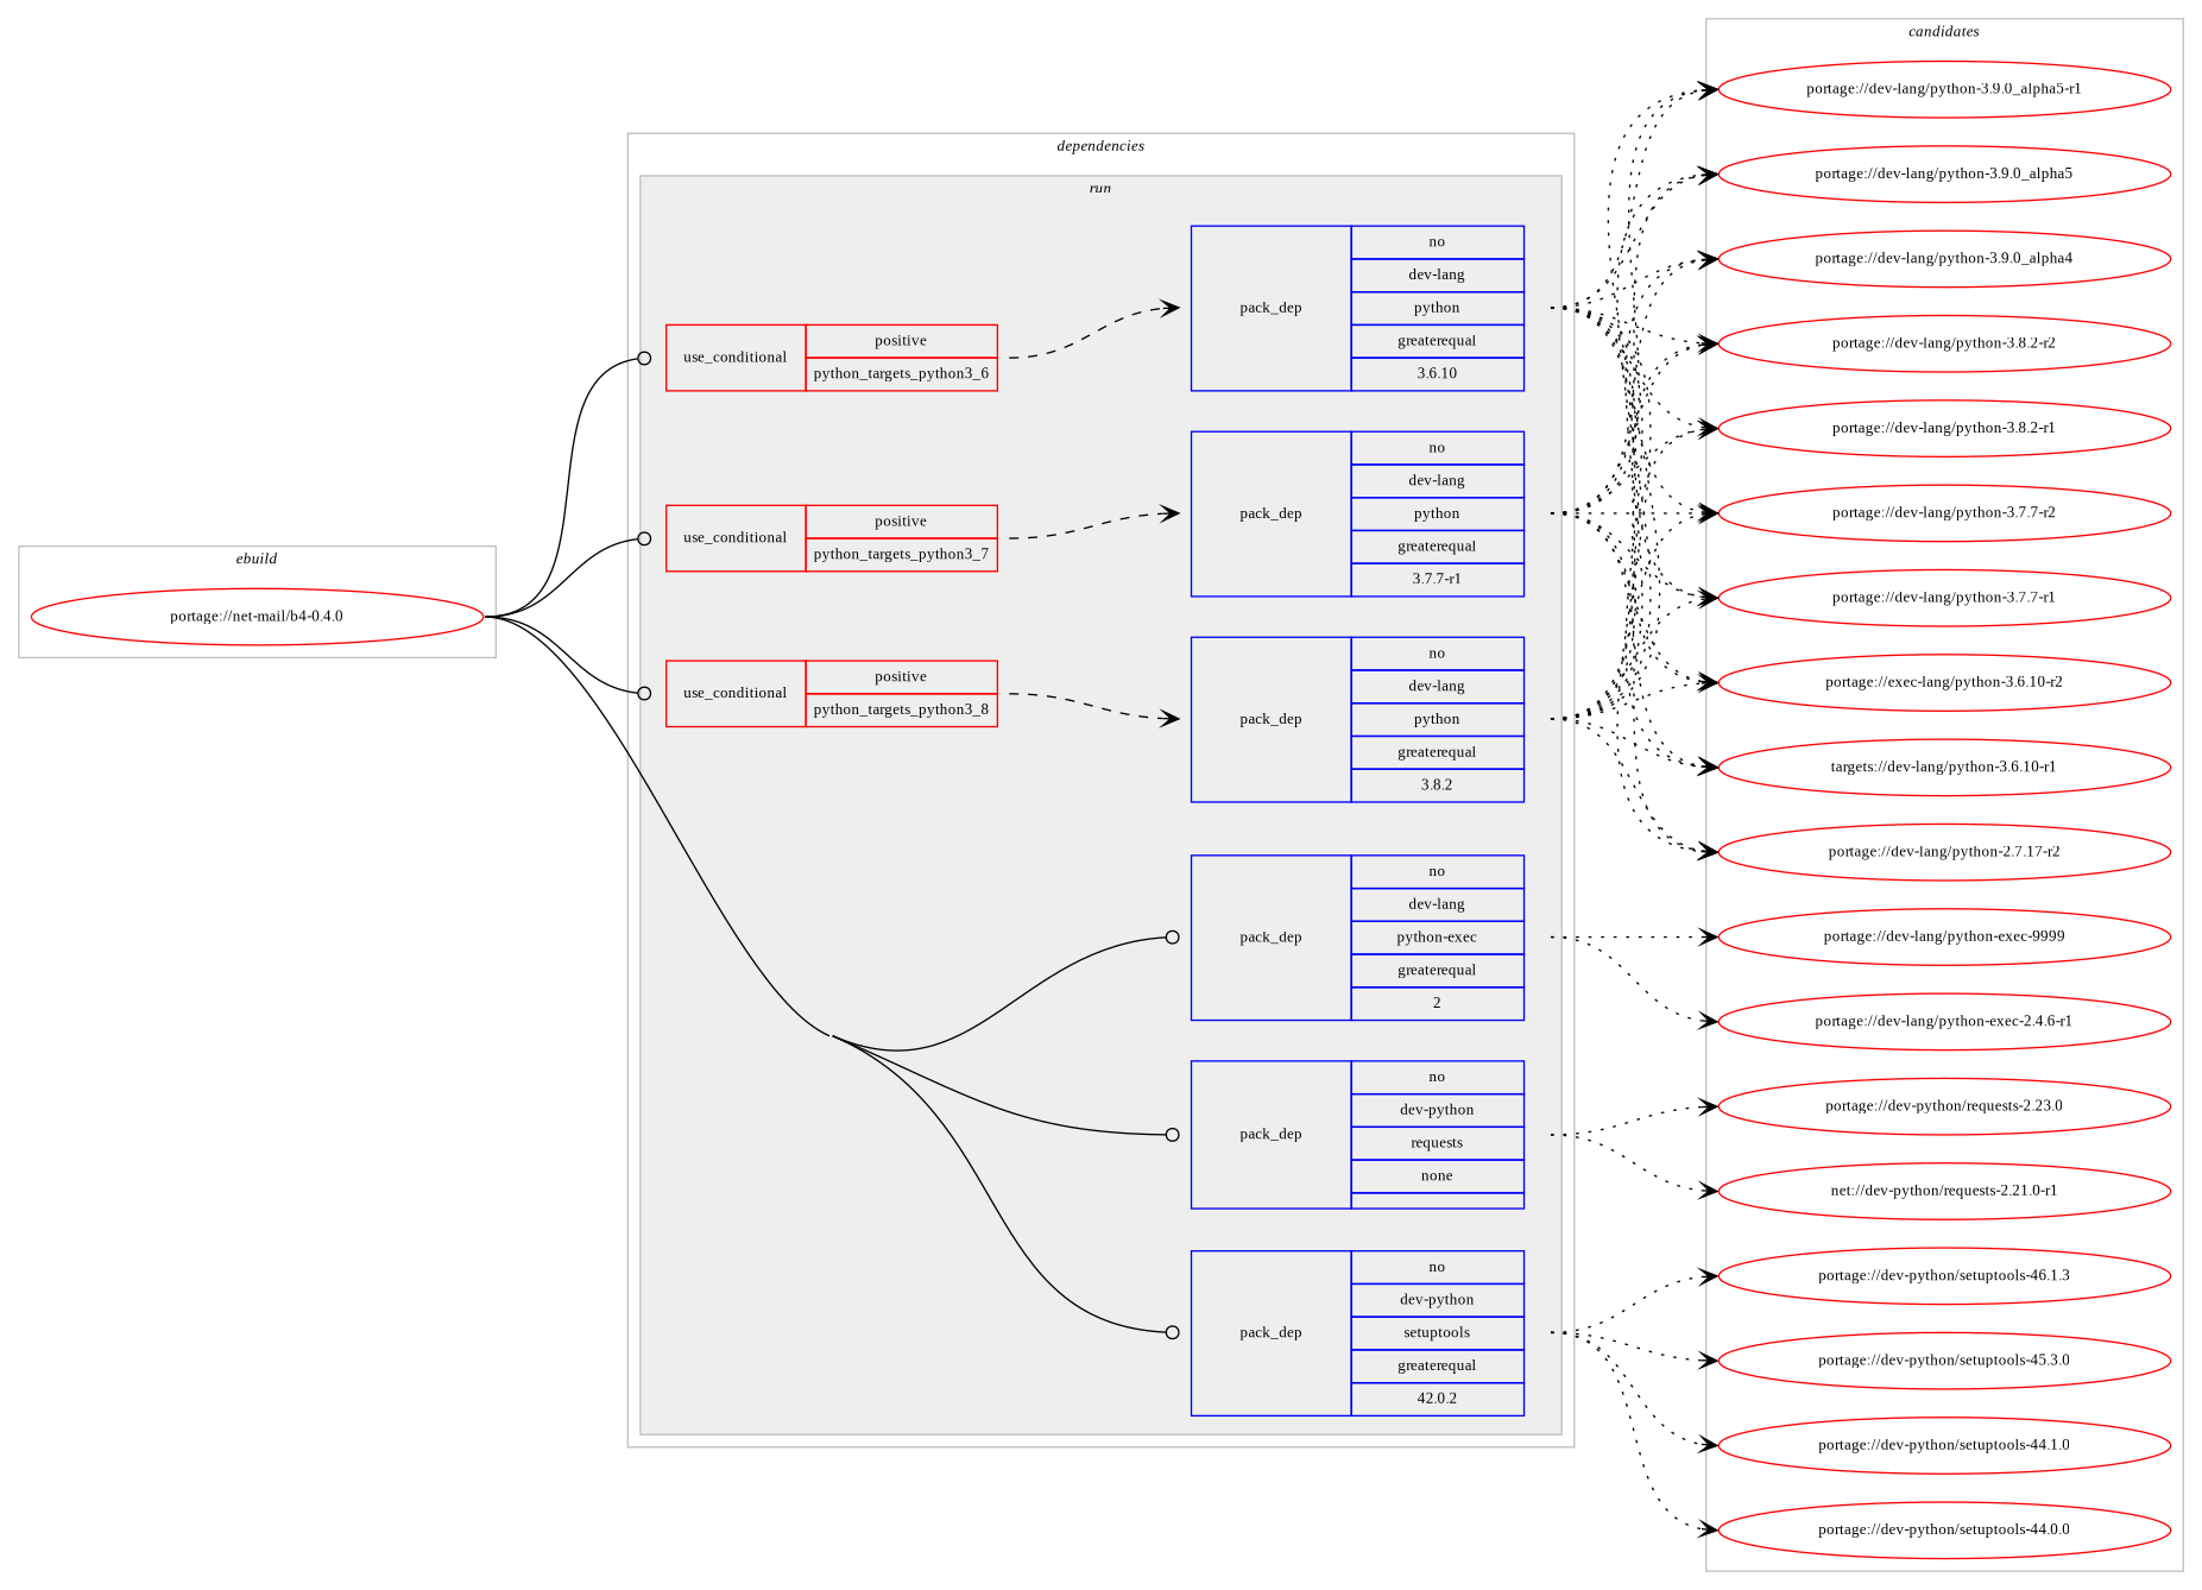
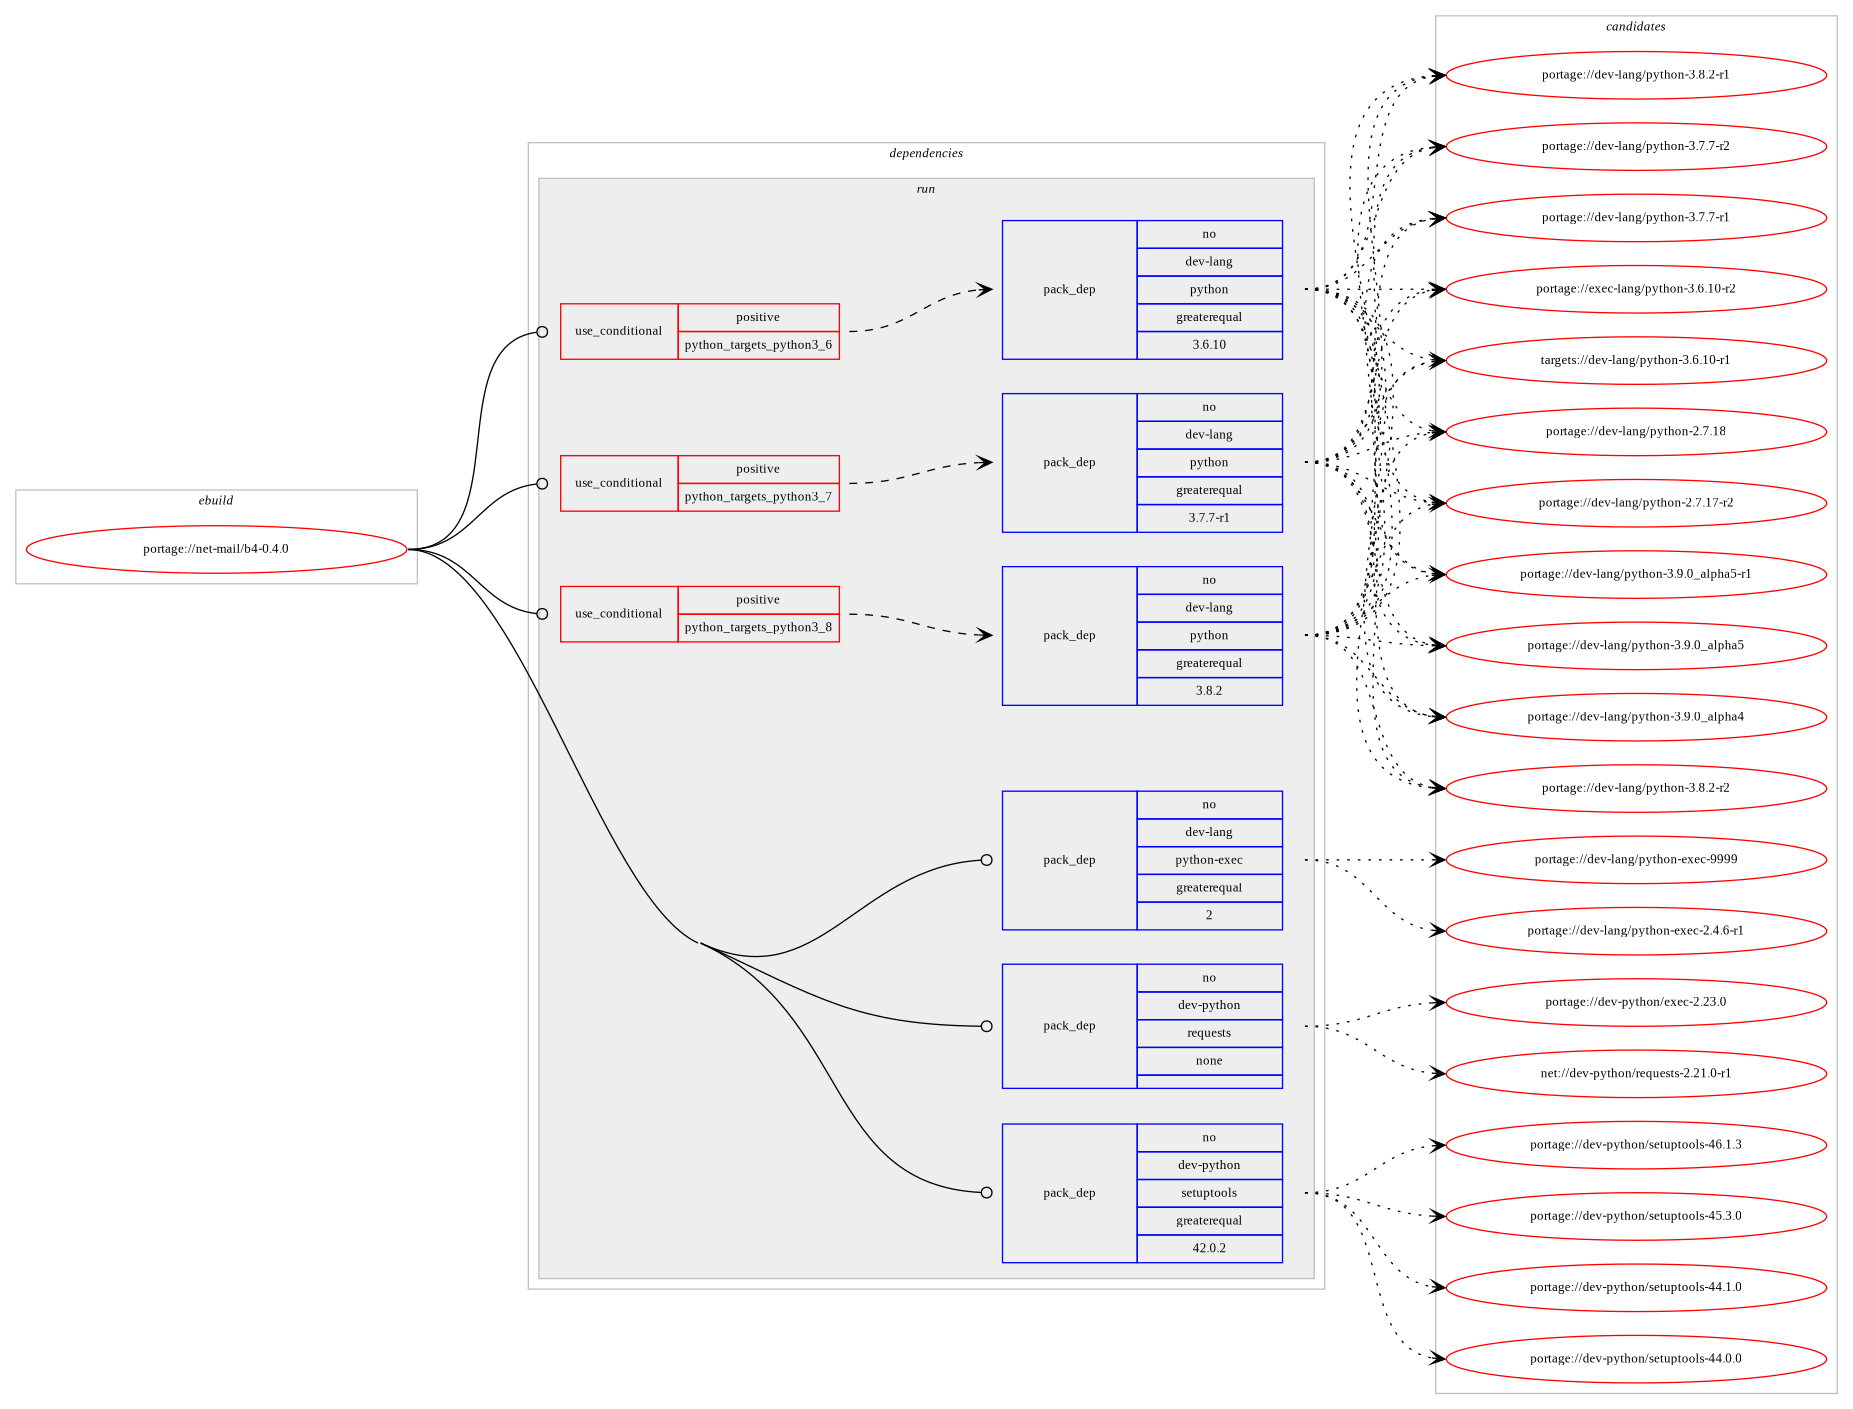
  digraph {
    compound=true
    concentrate=true
    fontname="Liberation Serif"
    fontsize=10
    newrank=true
    rankdir=LR
    ranksep=1.5
    node [color=red fontname="Liberation Serif" fontsize=10]
    edge [arrowhead=vee fontname="Liberation Serif" headport=w style=dotted tailport=e weight=100]
    n1 [label="portage://net-mail/b4-0.4.0" width=4]
    n2 [color=blue label=<<TABLE BORDER="0" CELLBORDER="1" CELLSPACING="0" CELLPADDING="4" WIDTH="220"><TR><TD ROWSPAN="6" CELLPADDING="30">pack_dep</TD></TR><TR><TD WIDTH="110">no</TD></TR><TR><TD>dev-lang</TD></TR><TR><TD>python</TD></TR><TR><TD>greaterequal</TD></TR><TR><TD>3.6.10</TD></TR></TABLE>> shape=none]
    n3 [label=<<TABLE BORDER="0" CELLBORDER="1" CELLSPACING="0" CELLPADDING="4"><TR><TD ROWSPAN="3" CELLPADDING="10">use_conditional</TD></TR><TR><TD>positive</TD></TR><TR><TD>python_targets_python3_6</TD></TR></TABLE>> shape=none]
    n4 [color=blue label=<<TABLE BORDER="0" CELLBORDER="1" CELLSPACING="0" CELLPADDING="4" WIDTH="220"><TR><TD ROWSPAN="6" CELLPADDING="30">pack_dep</TD></TR><TR><TD WIDTH="110">no</TD></TR><TR><TD>dev-lang</TD></TR><TR><TD>python</TD></TR><TR><TD>greaterequal</TD></TR><TR><TD>3.7.7-r1</TD></TR></TABLE>> shape=none]
    n5 [label=<<TABLE BORDER="0" CELLBORDER="1" CELLSPACING="0" CELLPADDING="4"><TR><TD ROWSPAN="3" CELLPADDING="10">use_conditional</TD></TR><TR><TD>positive</TD></TR><TR><TD>python_targets_python3_7</TD></TR></TABLE>> shape=none]
    n6 [color=blue label=<<TABLE BORDER="0" CELLBORDER="1" CELLSPACING="0" CELLPADDING="4" WIDTH="220"><TR><TD ROWSPAN="6" CELLPADDING="30">pack_dep</TD></TR><TR><TD WIDTH="110">no</TD></TR><TR><TD>dev-lang</TD></TR><TR><TD>python</TD></TR><TR><TD>greaterequal</TD></TR><TR><TD>3.8.2</TD></TR></TABLE>> shape=none]
    n7 [label=<<TABLE BORDER="0" CELLBORDER="1" CELLSPACING="0" CELLPADDING="4"><TR><TD ROWSPAN="3" CELLPADDING="10">use_conditional</TD></TR><TR><TD>positive</TD></TR><TR><TD>python_targets_python3_8</TD></TR></TABLE>> shape=none]
    n8 [color=blue label=<<TABLE BORDER="0" CELLBORDER="1" CELLSPACING="0" CELLPADDING="4" WIDTH="220"><TR><TD ROWSPAN="6" CELLPADDING="30">pack_dep</TD></TR><TR><TD WIDTH="110">no</TD></TR><TR><TD>dev-lang</TD></TR><TR><TD>python-exec</TD></TR><TR><TD>greaterequal</TD></TR><TR><TD>2</TD></TR></TABLE>> shape=none]
    n9 [color=blue label=<<TABLE BORDER="0" CELLBORDER="1" CELLSPACING="0" CELLPADDING="4" WIDTH="220"><TR><TD ROWSPAN="6" CELLPADDING="30">pack_dep</TD></TR><TR><TD WIDTH="110">no</TD></TR><TR><TD>dev-python</TD></TR><TR><TD>requests</TD></TR><TR><TD>none</TD></TR><TR><TD></TD></TR></TABLE>> shape=none]
    n10 [color=blue label=<<TABLE BORDER="0" CELLBORDER="1" CELLSPACING="0" CELLPADDING="4" WIDTH="220"><TR><TD ROWSPAN="6" CELLPADDING="30">pack_dep</TD></TR><TR><TD WIDTH="110">no</TD></TR><TR><TD>dev-python</TD></TR><TR><TD>setuptools</TD></TR><TR><TD>greaterequal</TD></TR><TR><TD>42.0.2</TD></TR></TABLE>> shape=none]
    n11 [label="portage://dev-lang/python-3.9.0_alpha5-r1" width=4]
    n12 [label="portage://dev-lang/python-3.9.0_alpha5" width=4]
    n13 [label="portage://dev-lang/python-3.9.0_alpha4" width=4]
    n14 [label="portage://dev-lang/python-3.8.2-r2" width=4]
    n15 [label="portage://dev-lang/python-3.8.2-r1" width=4]
    n16 [label="portage://dev-lang/python-3.7.7-r2" width=4]
    n17 [label="portage://dev-lang/python-3.7.7-r1" width=4]
    n18 [label="portage://exec-lang/python-3.6.10-r2" width=4]
    n19 [label="targets://dev-lang/python-3.6.10-r1" width=4]
+   n20 [label="portage://dev-lang/python-2.7.18" width=4]
    n21 [label="portage://dev-lang/python-2.7.17-r2" width=4]
    n22 [label="portage://dev-lang/python-exec-9999" width=4]
    n23 [label="portage://dev-lang/python-exec-2.4.6-r1" width=4]
-   n24 [label="portage://dev-python/requests-2.23.0" width=4]
+   n24 [label="portage://dev-python/exec-2.23.0" width=4]
    n25 [label="net://dev-python/requests-2.21.0-r1" width=4]
    n26 [label="portage://dev-python/setuptools-46.1.3" width=4]
    n27 [label="portage://dev-python/setuptools-45.3.0" width=4]
    n28 [label="portage://dev-python/setuptools-44.1.0" width=4]
    n29 [label="portage://dev-python/setuptools-44.0.0" width=4]
    subgraph cluster_1 {
      color=gray
      label=<<i>ebuild</i>>
      rank=same
      n1
    }
    subgraph cluster_2 {
      color=gray
      label=<<i>dependencies</i>>
      subgraph cluster_3 {
        color=gray
        fillcolor="#eeeeee"
        label=<<i>compile</i>>
        style=filled
      }
      subgraph cluster_4 {
        color=gray
        fillcolor="#eeeeee"
        label=<<i>compile and run</i>>
        style=filled
      }
      subgraph cluster_5 {
        color=gray
        fillcolor="#eeeeee"
        label=<<i>run</i>>
        style=filled
        subgraph sub_6 {
          color=gray
          fillcolor="#eeeeee"
          label=<<i>run</i>>
          style=filled
          n3
          subgraph sub_7 {
            color=gray
            fillcolor="#eeeeee"
            label=<<i>run</i>>
            style=filled
            n2
          }
        }
        subgraph sub_8 {
          color=gray
          fillcolor="#eeeeee"
          label=<<i>run</i>>
          style=filled
          n5
          subgraph sub_9 {
            color=gray
            fillcolor="#eeeeee"
            label=<<i>run</i>>
            style=filled
            n4
          }
        }
        subgraph sub_10 {
          color=gray
          fillcolor="#eeeeee"
          label=<<i>run</i>>
          style=filled
          n7
          subgraph sub_11 {
            color=gray
            fillcolor="#eeeeee"
            label=<<i>run</i>>
            style=filled
            n6
          }
        }
        subgraph sub_12 {
          color=gray
          fillcolor="#eeeeee"
          label=<<i>run</i>>
          style=filled
          n8
        }
        subgraph sub_13 {
          color=gray
          fillcolor="#eeeeee"
          label=<<i>run</i>>
          style=filled
          n9
        }
        subgraph sub_14 {
          color=gray
          fillcolor="#eeeeee"
          label=<<i>run</i>>
          style=filled
          n10
        }
      }
    }
    subgraph cluster_15 {
      color=gray
      label=<<i>candidates</i>>
      rank=same
      subgraph sub_16 {
        color=black
        label=<<i>candidates</i>>
        nodesep=1
        rank=same
        n11
        n12
        n13
        n14
        n15
        n16
        n17
        n18
        n19
+       n20
        n21
      }
      subgraph sub_17 {
        color=black
        label=<<i>candidates</i>>
        nodesep=1
        rank=same
        n11
        n12
        n13
        n14
        n15
        n16
        n17
        n18
        n19
+       n20
        n21
      }
      subgraph sub_18 {
        color=black
        label=<<i>candidates</i>>
        nodesep=1
        rank=same
        n11
        n12
        n13
        n14
        n15
        n16
        n17
        n18
        n19
+       n20
        n21
      }
      subgraph sub_19 {
        color=black
        label=<<i>candidates</i>>
        nodesep=1
        rank=same
        n22
        n23
      }
      subgraph sub_20 {
        color=black
        label=<<i>candidates</i>>
        nodesep=1
        rank=same
        n24
        n25
      }
      subgraph sub_21 {
        color=black
        label=<<i>candidates</i>>
        nodesep=1
        rank=same
        n26
        n27
        n28
        n29
      }
    }
    n1 -> n3 [arrowhead=odot style=solid weight=20]
    n1 -> n5 [arrowhead=odot style=solid weight=20]
    n1 -> n7 [arrowhead=odot style=solid weight=20]
    n1 -> n8 [arrowhead=odot style=solid weight=20]
    n1 -> n9 [arrowhead=odot style=solid weight=20]
    n1 -> n10 [arrowhead=odot style=solid weight=20]
    n2 -> n11
    n2 -> n12
    n2 -> n13
    n2 -> n14
    n2 -> n15
    n2 -> n16
    n2 -> n17
    n2 -> n18
    n2 -> n19
+   n2 -> n20
    n2 -> n21
    n3 -> n2 [style=dashed weight=20]
    n4 -> n11
    n4 -> n12
    n4 -> n13
    n4 -> n14
    n4 -> n15
    n4 -> n16
    n4 -> n17
    n4 -> n18
    n4 -> n19
+   n4 -> n20
    n4 -> n21
    n5 -> n4 [style=dashed weight=20]
    n6 -> n11
    n6 -> n12
    n6 -> n13
    n6 -> n14
    n6 -> n15
    n6 -> n16
    n6 -> n17
    n6 -> n18
    n6 -> n19
+   n6 -> n20
    n6 -> n21
    n7 -> n6 [style=dashed weight=20]
    n8 -> n22
    n8 -> n23
    n9 -> n24
    n9 -> n25
    n10 -> n26
    n10 -> n27
    n10 -> n28
    n10 -> n29
  }
